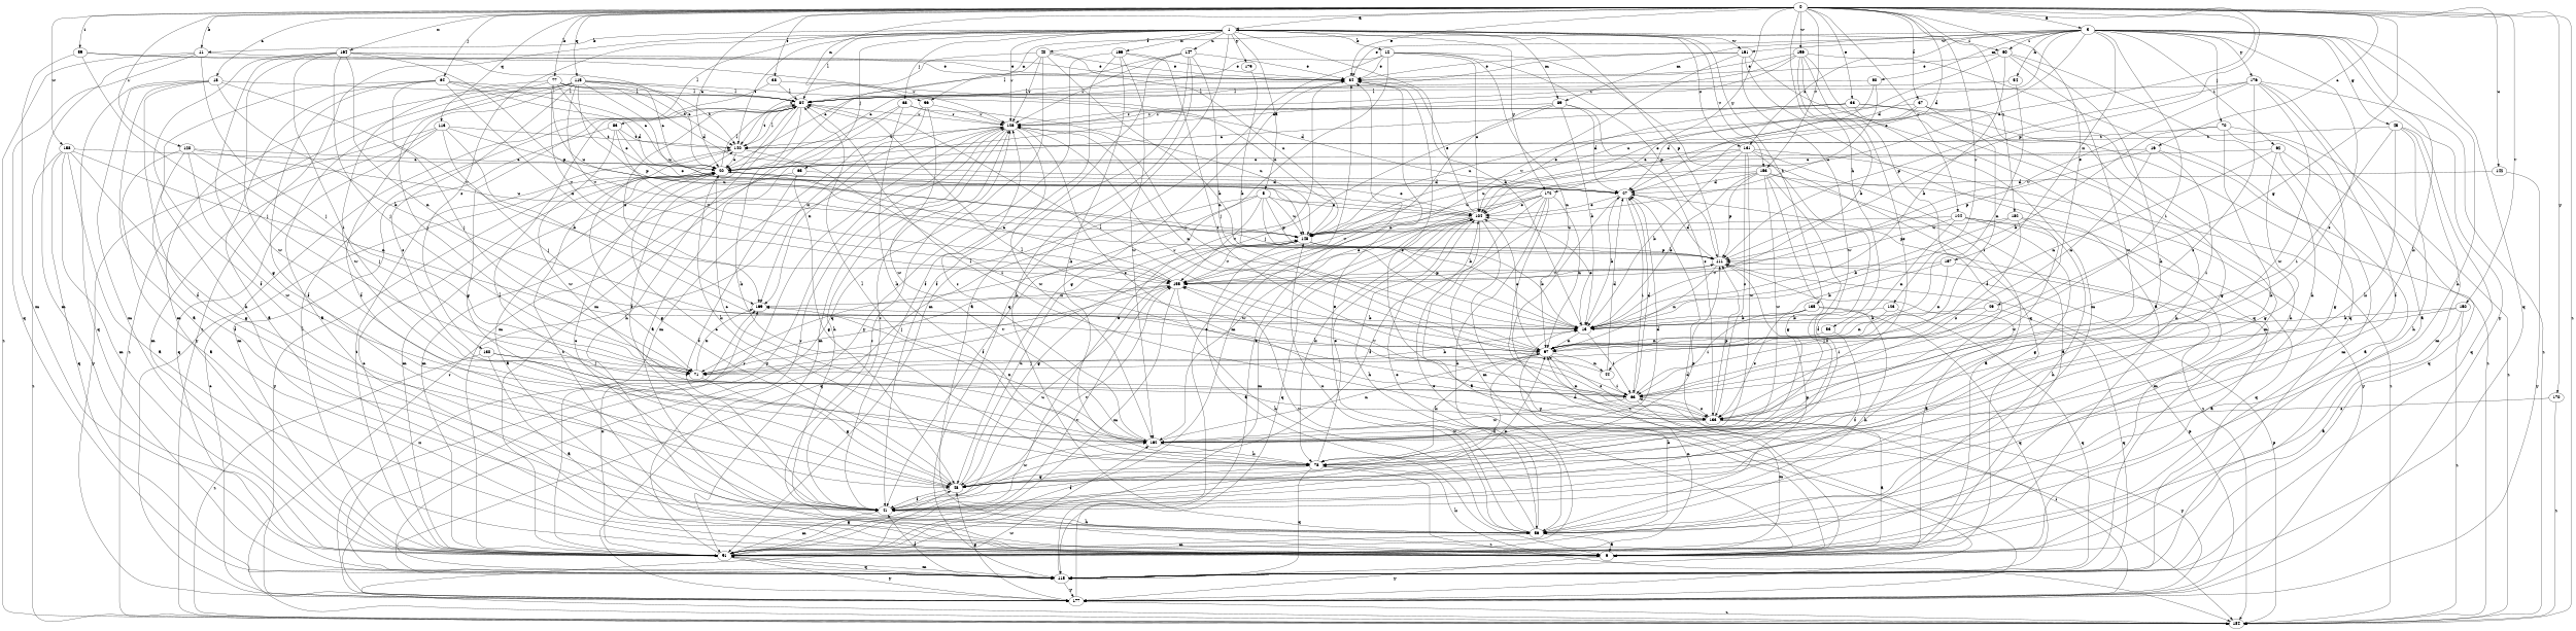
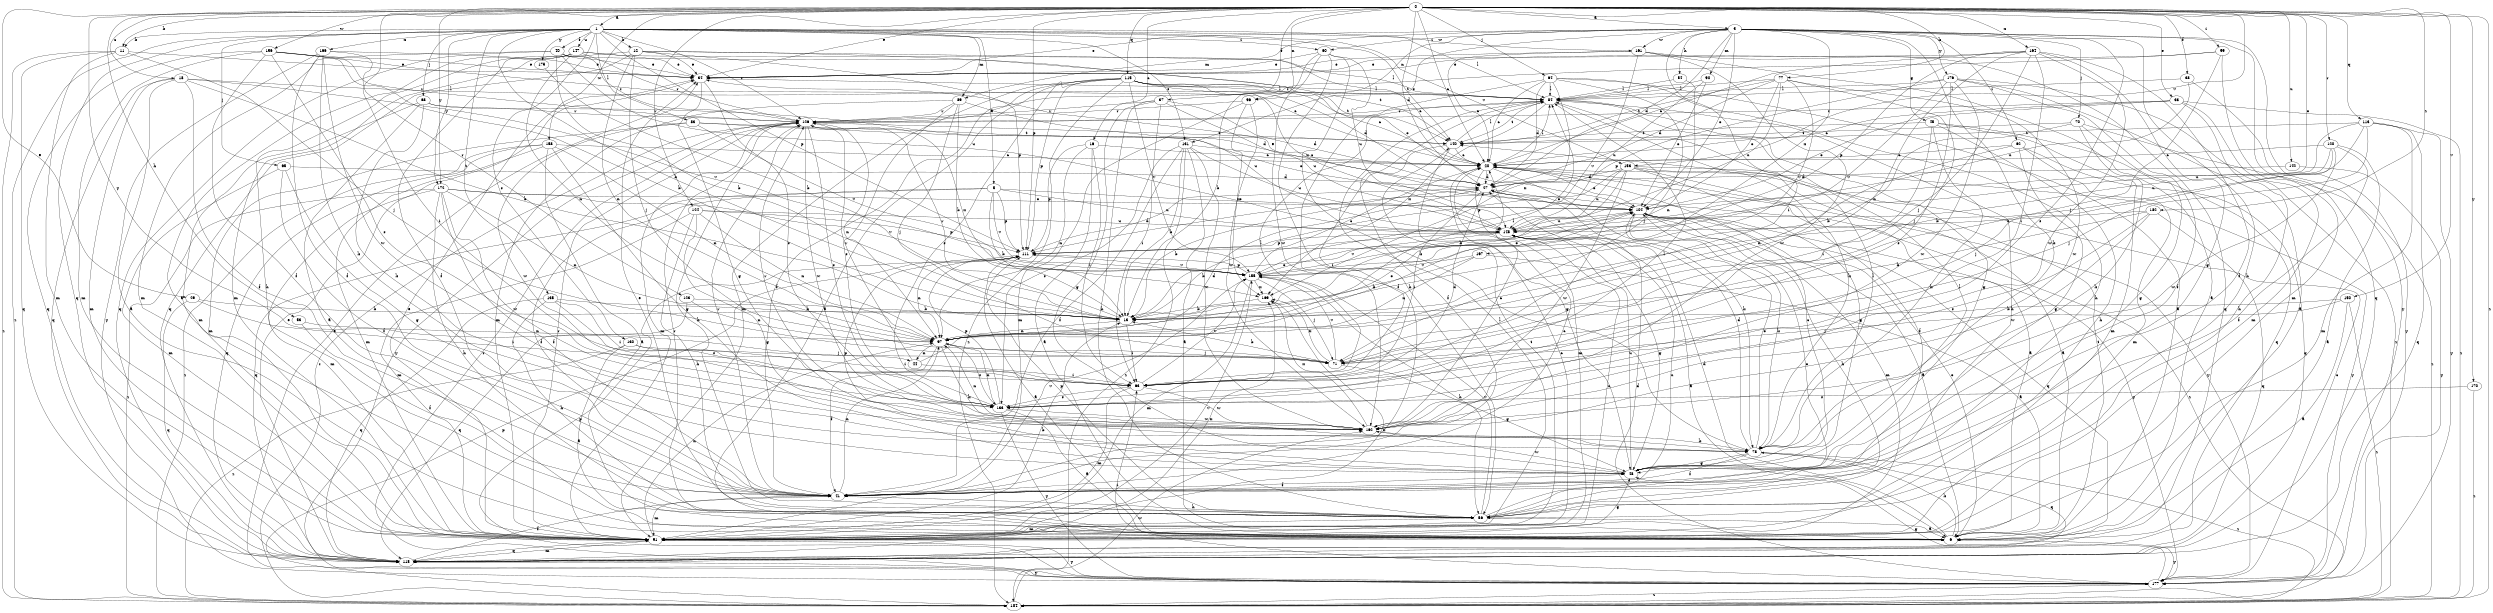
  strict digraph {
    0
    1
    3
    11
    16
    18
    20
    27
    29
    33
    34
    n12 [label=37]
    38
    44
    53
    59
    64
    77
    96
    104
    111
    113
    115
    120
    123
    124
    142
    150
    153
    156
    158
    164
    170
    172
    182
    184
    5
    12
    13
    40
    60
    65
    68
    83
    84
    89
    118
    126
    130
    131
    135
    140
    147
    161
    166
    175
    45
    54
    56
    62
    63
    70
    78
    90
    133
    167
    176
    177
    71
    91
    6
    97
    41
    155
    48
    148
    169
    162
    0 -> 1 [label=a]
    0 -> 3 [label=a]
    0 -> 11 [label=b]
    0 -> 16 [label=c]
    0 -> 18 [label=c]
    0 -> 20 [label=c]
    0 -> 27 [label=d]
    0 -> 29 [label=e]
    0 -> 33 [label=e]
    0 -> 34 [label=e]
    0 -> n12 [label=f]
    0 -> 38 [label=f]
-   0 -> 44 [label=g]
+   0 -> 44 [label=y]
    0 -> 53 [label=h]
    0 -> 59 [label=i]
    0 -> 64 [label=j]
    0 -> 77 [label=k]
    0 -> 96 [label=n]
    0 -> 104 [label=o]
    0 -> 111 [label=p]
    0 -> 113 [label=q]
    0 -> 115 [label=q]
    0 -> 120 [label=r]
    0 -> 123 [label=r]
    0 -> 124 [label=r]
    0 -> 142 [label=u]
    0 -> 150 [label=v]
    0 -> 153 [label=v]
    0 -> 156 [label=w]
    0 -> 158 [label=w]
    0 -> 164 [label=x]
    0 -> 170 [label=y]
    0 -> 172 [label=y]
    0 -> 182 [label=z]
    0 -> 184 [label=z]
    1 -> 11 [label=b]
-   111 -> 1 [label=p]
+   1 -> 111 [label=p]
    1 -> 153 [label=v]
    1 -> 172 [label=y]
    1 -> 184 [label=z]
    1 -> 5 [label=a]
    1 -> 12 [label=b]
    1 -> 13 [label=b]
    1 -> 40 [label=f]
    1 -> 60 [label=i]
    1 -> 65 [label=j]
    1 -> 68 [label=j]
    1 -> 83 [label=l]
    1 -> 84 [label=l]
    1 -> 89 [label=m]
    1 -> 118 [label=q]
    1 -> 126 [label=r]
    1 -> 130 [label=s]
    1 -> 131 [label=s]
    1 -> 135 [label=t]
    1 -> 140 [label=t]
    1 -> 147 [label=u]
    1 -> 161 [label=w]
    1 -> 166 [label=x]
    1 -> 175 [label=y]
    3 -> 27 [label=d]
    3 -> 34 [label=e]
    3 -> 96 [label=n]
    3 -> 104 [label=o]
    3 -> 60 [label=i]
    3 -> 89 [label=m]
    3 -> 118 [label=q]
    3 -> 131 [label=s]
    3 -> 161 [label=w]
    3 -> 45 [label=g]
    3 -> 54 [label=h]
    3 -> 56 [label=h]
    3 -> 62 [label=i]
    3 -> 63 [label=i]
    3 -> 70 [label=j]
    3 -> 78 [label=k]
    3 -> 90 [label=m]
    3 -> 133 [label=s]
    3 -> 167 [label=x]
    3 -> 176 [label=y]
    3 -> 177 [label=y]
    11 -> 34 [label=e]
    11 -> 184 [label=z]
    11 -> 118 [label=q]
    11 -> 71 [label=j]
    11 -> 91 [label=m]
    16 -> 20 [label=c]
    16 -> 111 [label=p]
    16 -> 63 [label=i]
    16 -> 6 [label=a]
    16 -> 97 [label=n]
    18 -> 13 [label=b]
    18 -> 84 [label=l]
    18 -> 118 [label=q]
    18 -> 91 [label=m]
    18 -> 6 [label=a]
    18 -> 41 [label=f]
    18 -> 155 [label=v]
    20 -> 27 [label=d]
    20 -> 104 [label=o]
    20 -> 84 [label=l]
    20 -> 78 [label=k]
    20 -> 177 [label=y]
    20 -> 91 [label=m]
    20 -> 6 [label=a]
    27 -> 104 [label=o]
    27 -> 184 [label=z]
    27 -> 13 [label=b]
    27 -> 63 [label=i]
    29 -> 13 [label=b]
    29 -> 118 [label=q]
    29 -> 63 [label=i]
    33 -> 20 [label=c]
    33 -> 104 [label=o]
    33 -> 184 [label=z]
    33 -> 126 [label=r]
    33 -> 56 [label=h]
    33 -> 91 [label=m]
    34 -> 84 [label=l]
    34 -> 133 [label=s]
    34 -> 48 [label=g]
    n12 -> 27 [label=d]
    n12 -> 126 [label=r]
    n12 -> 56 [label=h]
    n12 -> 63 [label=i]
    n12 -> 48 [label=g]
    n12 -> 148 [label=u]
    38 -> 84 [label=l]
    38 -> 177 [label=y]
    38 -> 148 [label=u]
    44 -> 27 [label=d]
    44 -> 126 [label=r]
    44 -> 63 [label=i]
    53 -> 97 [label=n]
    53 -> 41 [label=f]
    59 -> 34 [label=e]
    59 -> 126 [label=r]
    59 -> 71 [label=j]
    59 -> 91 [label=m]
    64 -> 20 [label=c]
    64 -> 27 [label=d]
    64 -> 84 [label=l]
    64 -> 56 [label=h]
    64 -> 71 [label=j]
    64 -> 6 [label=a]
    64 -> 41 [label=f]
    64 -> 169 [label=x]
    77 -> 27 [label=d]
    77 -> 104 [label=o]
    77 -> 84 [label=l]
    77 -> 140 [label=t]
    77 -> 71 [label=j]
    77 -> 155 [label=v]
    77 -> 148 [label=u]
    77 -> 162 [label=w]
    96 -> 126 [label=r]
    96 -> 91 [label=m]
    96 -> 169 [label=x]
    96 -> 162 [label=w]
    104 -> 34 [label=e]
    104 -> 118 [label=q]
    104 -> 56 [label=h]
    104 -> 78 [label=k]
    104 -> 177 [label=y]
    104 -> 91 [label=m]
    104 -> 6 [label=a]
    104 -> 148 [label=u]
    111 -> 27 [label=d]
    111 -> 6 [label=a]
    111 -> 97 [label=n]
    111 -> 155 [label=v]
    113 -> 13 [label=b]
    113 -> 118 [label=q]
    113 -> 140 [label=t]
    113 -> 177 [label=y]
    113 -> 71 [label=j]
    113 -> 91 [label=m]
    113 -> 148 [label=u]
    115 -> 20 [label=c]
    115 -> 27 [label=d]
    115 -> 111 [label=p]
    115 -> 184 [label=z]
    115 -> 84 [label=l]
    115 -> 140 [label=t]
    115 -> 133 [label=s]
    115 -> 91 [label=m]
    115 -> 6 [label=a]
    115 -> 41 [label=f]
    115 -> 155 [label=v]
    115 -> 148 [label=u]
    120 -> 20 [label=c]
    120 -> 71 [label=j]
    120 -> 6 [label=a]
    120 -> 41 [label=f]
    120 -> 148 [label=u]
    120 -> 162 [label=w]
    123 -> 13 [label=b]
    123 -> 118 [label=q]
    123 -> 97 [label=n]
    124 -> 111 [label=p]
    124 -> 56 [label=h]
    124 -> 91 [label=m]
    124 -> 97 [label=n]
    124 -> 48 [label=g]
    124 -> 148 [label=u]
    142 -> 27 [label=d]
    142 -> 177 [label=y]
    150 -> 184 [label=z]
    150 -> 13 [label=b]
    150 -> 71 [label=j]
    150 -> 6 [label=a]
    153 -> 27 [label=d]
    153 -> 111 [label=p]
    153 -> 13 [label=b]
    153 -> 177 [label=y]
    153 -> 6 [label=a]
    153 -> 41 [label=f]
    153 -> 48 [label=g]
    153 -> 148 [label=u]
    153 -> 162 [label=w]
    156 -> 20 [label=c]
    156 -> 34 [label=e]
    156 -> 13 [label=b]
    156 -> 118 [label=q]
    156 -> 126 [label=r]
    156 -> 133 [label=s]
    156 -> 91 [label=m]
    156 -> 41 [label=f]
    158 -> 20 [label=c]
    158 -> 184 [label=z]
    158 -> 118 [label=q]
    158 -> 91 [label=m]
    158 -> 6 [label=a]
    158 -> 97 [label=n]
    158 -> 48 [label=g]
    164 -> 20 [label=c]
    164 -> 34 [label=e]
    164 -> 111 [label=p]
    164 -> 63 [label=i]
    164 -> 71 [label=j]
    164 -> 97 [label=n]
    164 -> 41 [label=f]
    164 -> 48 [label=g]
    164 -> 162 [label=w]
    170 -> 184 [label=z]
    170 -> 133 [label=s]
    172 -> 104 [label=o]
    172 -> 184 [label=z]
    172 -> 56 [label=h]
    172 -> 91 [label=m]
    172 -> 97 [label=n]
    172 -> 41 [label=f]
    172 -> 155 [label=v]
    172 -> 162 [label=w]
    182 -> 13 [label=b]
    182 -> 118 [label=q]
    182 -> 133 [label=s]
    182 -> 148 [label=u]
    182 -> 162 [label=w]
    184 -> 111 [label=p]
    184 -> 126 [label=r]
    184 -> 162 [label=w]
    5 -> 104 [label=o]
    5 -> 111 [label=p]
    5 -> 13 [label=b]
    5 -> 118 [label=q]
    5 -> 41 [label=f]
    5 -> 155 [label=v]
    5 -> 148 [label=u]
    12 -> 20 [label=c]
    12 -> 34 [label=e]
    12 -> 104 [label=o]
    12 -> 111 [label=p]
    12 -> 118 [label=q]
    12 -> 71 [label=j]
    12 -> 91 [label=m]
    12 -> 97 [label=n]
    13 -> 104 [label=o]
    13 -> 126 [label=r]
    13 -> 63 [label=i]
    13 -> 97 [label=n]
    40 -> 34 [label=e]
    40 -> 13 [label=b]
    40 -> 118 [label=q]
    40 -> 126 [label=r]
    40 -> 140 [label=t]
    40 -> 91 [label=m]
    40 -> 148 [label=u]
    60 -> 34 [label=e]
    60 -> 13 [label=b]
    60 -> 56 [label=h]
    60 -> 78 [label=k]
    60 -> 148 [label=u]
    60 -> 162 [label=w]
    65 -> 27 [label=d]
    65 -> 91 [label=m]
    65 -> 41 [label=f]
    65 -> 48 [label=g]
    68 -> 126 [label=r]
    68 -> 78 [label=k]
    68 -> 91 [label=m]
    68 -> 6 [label=a]
    68 -> 148 [label=u]
    83 -> 104 [label=o]
    83 -> 140 [label=t]
    83 -> 91 [label=m]
    83 -> 155 [label=v]
    83 -> 162 [label=w]
    84 -> 126 [label=r]
    84 -> 140 [label=t]
    84 -> 56 [label=h]
    84 -> 78 [label=k]
    84 -> 41 [label=f]
    84 -> 48 [label=g]
    84 -> 169 [label=x]
    89 -> 27 [label=d]
    89 -> 13 [label=b]
    89 -> 126 [label=r]
    89 -> 133 [label=s]
    89 -> 71 [label=j]
    89 -> 91 [label=m]
    118 -> 34 [label=e]
    118 -> 177 [label=y]
    118 -> 91 [label=m]
    118 -> 41 [label=f]
    118 -> 169 [label=x]
    126 -> 140 [label=t]
    126 -> 56 [label=h]
    126 -> 133 [label=s]
    126 -> 177 [label=y]
    126 -> 91 [label=m]
    126 -> 97 [label=n]
    126 -> 169 [label=x]
    126 -> 162 [label=w]
    130 -> 184 [label=z]
    130 -> 63 [label=i]
    130 -> 71 [label=j]
    130 -> 6 [label=a]
    131 -> 20 [label=c]
    131 -> 184 [label=z]
    131 -> 13 [label=b]
    131 -> 133 [label=s]
    131 -> 6 [label=a]
    131 -> 41 [label=f]
    131 -> 148 [label=u]
    131 -> 162 [label=w]
    135 -> 13 [label=b]
    135 -> 118 [label=q]
    135 -> 56 [label=h]
    135 -> 63 [label=i]
    135 -> 133 [label=s]
    140 -> 20 [label=c]
    140 -> 84 [label=l]
    140 -> 63 [label=i]
    140 -> 48 [label=g]
    147 -> 34 [label=e]
    147 -> 84 [label=l]
    147 -> 126 [label=r]
    147 -> 56 [label=h]
    147 -> 6 [label=a]
    147 -> 97 [label=n]
    147 -> 41 [label=f]
    161 -> 20 [label=c]
    161 -> 34 [label=e]
    161 -> 118 [label=q]
    161 -> 6 [label=a]
    161 -> 155 [label=v]
    161 -> 162 [label=w]
    166 -> 34 [label=e]
    166 -> 63 [label=i]
    166 -> 78 [label=k]
    166 -> 177 [label=y]
    166 -> 41 [label=f]
    166 -> 162 [label=w]
    175 -> 13 [label=b]
    45 -> 118 [label=q]
    45 -> 140 [label=t]
    45 -> 56 [label=h]
    45 -> 63 [label=i]
    45 -> 78 [label=k]
    45 -> 91 [label=m]
    54 -> 84 [label=l]
    54 -> 97 [label=n]
    56 -> 34 [label=e]
    56 -> 104 [label=o]
    56 -> 111 [label=p]
    56 -> 91 [label=m]
    56 -> 6 [label=a]
    56 -> 155 [label=v]
    56 -> 148 [label=u]
    62 -> 20 [label=c]
    62 -> 118 [label=q]
    62 -> 91 [label=m]
    62 -> 97 [label=n]
    62 -> 48 [label=g]
    63 -> 27 [label=d]
    63 -> 84 [label=l]
    63 -> 133 [label=s]
    63 -> 91 [label=m]
    63 -> 155 [label=v]
    63 -> 162 [label=w]
    70 -> 184 [label=z]
    70 -> 13 [label=b]
    70 -> 140 [label=t]
    70 -> 78 [label=k]
    70 -> 48 [label=g]
    78 -> 27 [label=d]
    78 -> 104 [label=o]
    78 -> 111 [label=p]
    78 -> 184 [label=z]
    78 -> 84 [label=l]
    78 -> 118 [label=q]
    78 -> 41 [label=f]
    78 -> 48 [label=g]
    90 -> 104 [label=o]
    90 -> 84 [label=l]
    90 -> 148 [label=u]
    133 -> 111 [label=p]
    133 -> 84 [label=l]
    133 -> 177 [label=y]
    133 -> 6 [label=a]
    133 -> 97 [label=n]
    133 -> 162 [label=w]
    167 -> 13 [label=b]
    167 -> 6 [label=a]
    167 -> 97 [label=n]
    167 -> 155 [label=v]
    176 -> 111 [label=p]
    176 -> 184 [label=z]
    176 -> 84 [label=l]
    176 -> 133 [label=s]
    176 -> 6 [label=a]
    176 -> 41 [label=f]
    176 -> 155 [label=v]
    176 -> 162 [label=w]
    177 -> 20 [label=c]
    177 -> 27 [label=d]
    177 -> 34 [label=e]
    177 -> 111 [label=p]
    177 -> 184 [label=z]
    177 -> 126 [label=r]
    177 -> 63 [label=i]
    177 -> 48 [label=g]
    71 -> 13 [label=b]
    71 -> 155 [label=v]
    71 -> 48 [label=g]
    71 -> 169 [label=x]
    91 -> 20 [label=c]
    91 -> 34 [label=e]
    91 -> 13 [label=b]
    91 -> 84 [label=l]
    91 -> 118 [label=q]
    91 -> 126 [label=r]
    91 -> 140 [label=t]
    91 -> 177 [label=y]
    91 -> 97 [label=n]
    91 -> 155 [label=v]
    91 -> 48 [label=g]
    91 -> 148 [label=u]
    91 -> 169 [label=x]
    6 -> 27 [label=d]
    6 -> 104 [label=o]
    6 -> 126 [label=r]
    6 -> 140 [label=t]
    6 -> 78 [label=k]
    6 -> 177 [label=y]
    97 -> 44 [label=n]
    97 -> 104 [label=o]
    97 -> 84 [label=l]
    97 -> 78 [label=k]
    97 -> 133 [label=s]
    97 -> 71 [label=j]
    97 -> 41 [label=f]
    41 -> 20 [label=c]
    41 -> 126 [label=r]
    41 -> 56 [label=h]
    41 -> 91 [label=m]
    41 -> 97 [label=n]
    41 -> 155 [label=v]
    155 -> 20 [label=c]
    155 -> 104 [label=o]
    155 -> 111 [label=p]
    155 -> 56 [label=h]
    155 -> 71 [label=j]
    155 -> 91 [label=m]
    155 -> 169 [label=x]
    48 -> 20 [label=c]
    48 -> 84 [label=l]
    48 -> 41 [label=f]
    48 -> 148 [label=u]
    48 -> 162 [label=w]
    148 -> 111 [label=p]
    148 -> 13 [label=b]
    148 -> 6 [label=a]
    148 -> 155 [label=v]
    148 -> 48 [label=g]
    169 -> 13 [label=b]
    162 -> 20 [label=c]
    162 -> 126 [label=r]
    162 -> 78 [label=k]
    162 -> 97 [label=n]
    162 -> 169 [label=x]
  }
